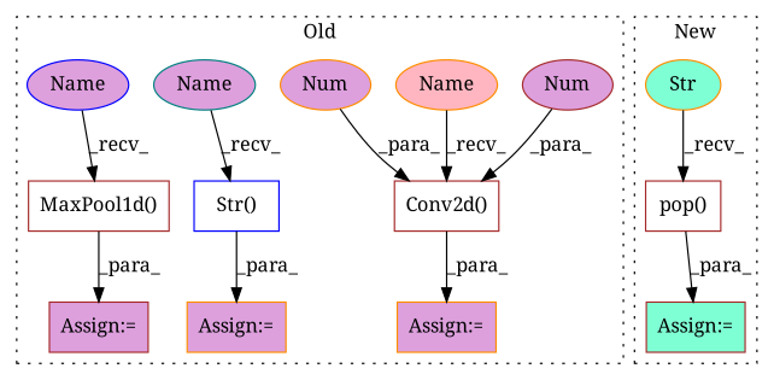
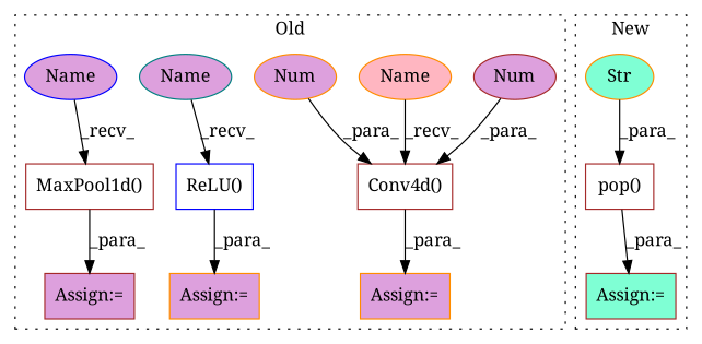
  digraph {
    fontname="Noto Serif"
    node [a=75 color=brown fillcolor=plum fontname="Noto Serif" l=2 s=9103 shape=box style=filled]
    edge [fontname="Noto Serif"]
-   n1 [color=blue fillcolor=white l=21 label="Str()"]
+   n1 [color=blue fillcolor=white l=21 label="ReLU()"]
    n2 [fillcolor=white l=48 label="MaxPool1d()" s=9148]
-   n3 [fillcolor=white l="23,49" label="Conv2d()" s="8821,8849"]
+   n3 [fillcolor=white l="23,49" label="Conv4d()" s="8821,8849"]
    n4 [a=76 color=darkorange label=Num s=8847 shape=ellipse]
    n5 [a=76 l=1 label=Num s=8844 shape=ellipse]
    n6 [a=68 color=darkorange l=3 label="Assign:=" s=8818]
    n7 [a=68 color=darkorange l=3 label="Assign:=" s=9100]
    n8 [a=68 l=3 label="Assign:=" s=9145]
    n9 [a=87 color=teal label=Name shape=ellipse]
    n10 [a=87 color=darkorange fillcolor=lightpink label=Name s=8821 shape=ellipse]
    n11 [a=87 color=blue label=Name s=9148 shape=ellipse]
    n12 [fillcolor=white l="14,1" label="pop()" s="8646,8666"]
    n13 [a=68 fillcolor=aquamarine l=3 label="Assign:=" s=8643]
    n14 [a=66 color=darkorange fillcolor=aquamarine l=6 label=Str s=8660 shape=ellipse]
    subgraph cluster_1 {
      label=Old
      style=dotted
      n1
      n2
      n3
      n4
      n5
      n6
      n7
      n8
      n9
      n10
      n11
    }
    subgraph cluster_2 {
      label=New
      style=dotted
      n12
      n13
      n14
    }
    n1 -> n7 [label=_para_]
    n2 -> n8 [label=_para_]
    n3 -> n6 [label=_para_]
    n4 -> n3 [label=_para_]
    n5 -> n3 [label=_para_]
    n9 -> n1 [label=_recv_]
    n10 -> n3 [label=_recv_]
    n11 -> n2 [label=_recv_]
    n12 -> n13 [label=_para_]
-   n14 -> n12 [label=_recv_]
+   n14 -> n12 [label=_para_]
  }
